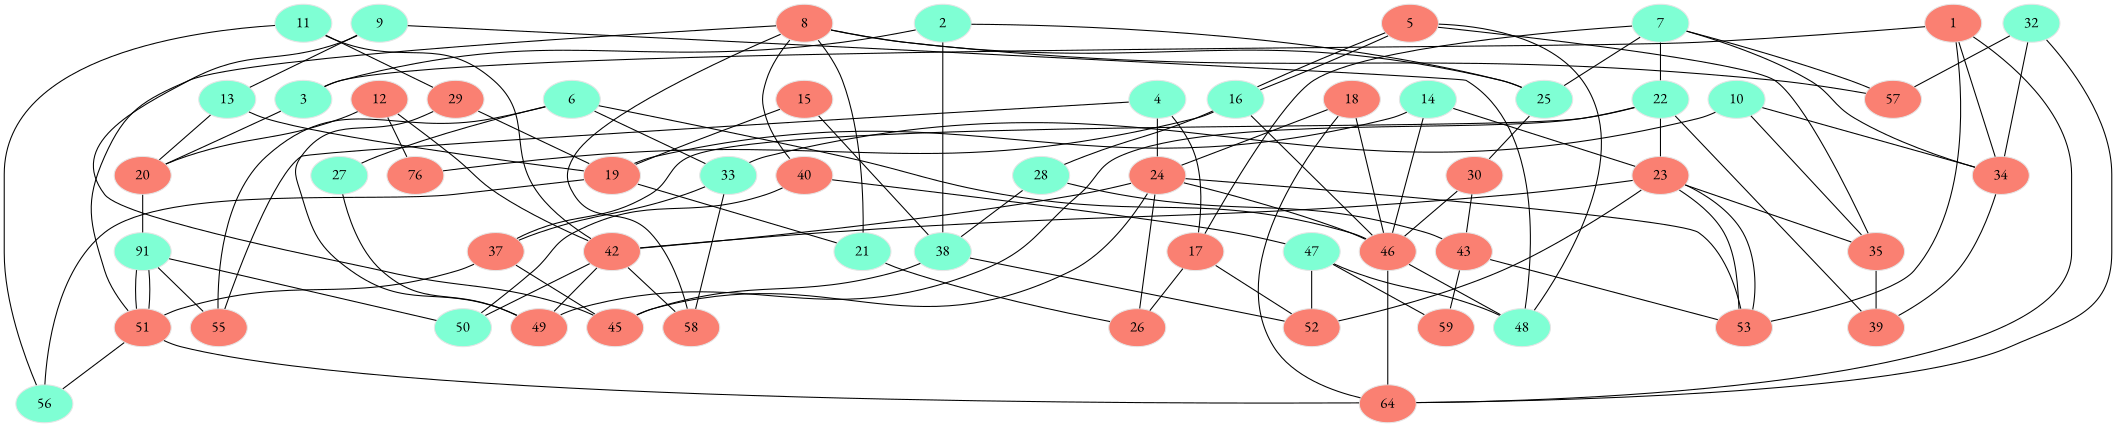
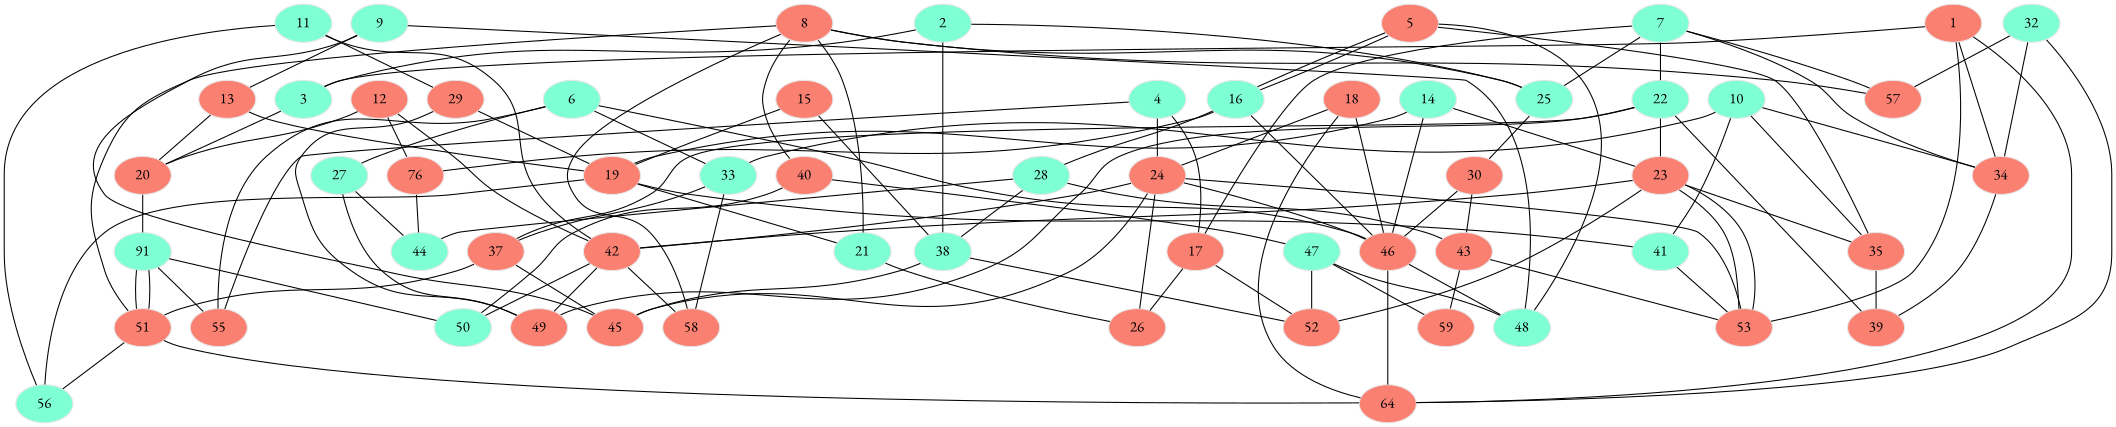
  graph {
    fontname="EB Garamond"
    node [color=gray90 fillcolor=salmon fontname="EB Garamond" style=filled]
    edge [fontname="EB Garamond"]
    3 [fillcolor=aquamarine]
    1
    34
    53
    n5 [label=64]
    20
    39
    2 [fillcolor=aquamarine]
    25 [fillcolor=aquamarine]
    38 [fillcolor=aquamarine]
    30
    45
    52
    n14 [fillcolor=aquamarine label=91]
    4 [fillcolor=aquamarine]
    17
    24
    55
    26
    46
    42
    16 [fillcolor=aquamarine]
    5
    35
    48 [fillcolor=aquamarine]
    n26 [label=76]
    28 [fillcolor=aquamarine]
    6 [fillcolor=aquamarine]
    27 [fillcolor=aquamarine]
    33 [fillcolor=aquamarine]
    49
+   44 [fillcolor=aquamarine]
    58
    37
    7 [fillcolor=aquamarine]
    22 [fillcolor=aquamarine]
    57
    23
    8
    21 [fillcolor=aquamarine]
    40
    51
    50 [fillcolor=aquamarine]
    47 [fillcolor=aquamarine]
    56 [fillcolor=aquamarine]
    9 [fillcolor=aquamarine]
-   13 [fillcolor=aquamarine]
+   13
    19
    10 [fillcolor=aquamarine]
+   41 [fillcolor=aquamarine]
    11 [fillcolor=aquamarine]
    29
    12
    14 [fillcolor=aquamarine]
    15
    43
    18
    59
    32 [fillcolor=aquamarine]
    3 -- 20
    1 -- 3
    1 -- 34
    1 -- 53
    1 -- n5
    34 -- 39
    20 -- n14
    2 -- 3
    2 -- 25
    2 -- 38
    25 -- 30
    38 -- 45
    38 -- 52
    30 -- 46
    30 -- 43
    n14 -- 55
    n14 -- 51
    n14 -- 51
    n14 -- 50
    4 -- 17
    4 -- 24
    4 -- 55
    17 -- 52
    17 -- 26
    24 -- 53
    24 -- 45
    24 -- 26
    24 -- 46
    24 -- 42
    46 -- n5
    46 -- 48
    42 -- 49
    42 -- 58
    42 -- 50
    16 -- 46
    16 -- n26
    16 -- 28
    5 -- 16
    5 -- 16
    5 -- 35
    5 -- 48
    35 -- 39
+   n26 -- 44
    28 -- 38
+   28 -- 44
    28 -- 43
    6 -- 55
    6 -- 46
    6 -- 27
    6 -- 33
    27 -- 49
+   27 -- 44
    33 -- 58
    33 -- 37
    37 -- 45
    37 -- 51
    7 -- 34
    7 -- 25
    7 -- 17
    7 -- 22
    7 -- 57
    22 -- 39
    22 -- 49
    22 -- 37
    22 -- 23
    23 -- 53
    23 -- 53
    23 -- 52
    23 -- 42
    23 -- 35
    8 -- 25
    8 -- 58
    8 -- 57
    8 -- 21
    8 -- 40
    8 -- 51
    21 -- 26
    40 -- 50
    40 -- 47
    51 -- n5
    51 -- 56
    47 -- 52
    47 -- 48
    47 -- 59
    9 -- 45
    9 -- 48
    9 -- 13
    13 -- 20
    13 -- 19
    19 -- 21
    19 -- 56
+   19 -- 41
    10 -- 34
    10 -- 35
    10 -- 33
+   10 -- 41
+   41 -- 53
    11 -- 42
    11 -- 56
    11 -- 29
    29 -- 49
    29 -- 19
    12 -- 20
    12 -- 42
    12 -- n26
    14 -- 46
    14 -- 23
    14 -- 19
    15 -- 38
    15 -- 19
    43 -- 53
    43 -- 59
    18 -- n5
    18 -- 24
    18 -- 46
    32 -- 34
    32 -- n5
    32 -- 57
  }
